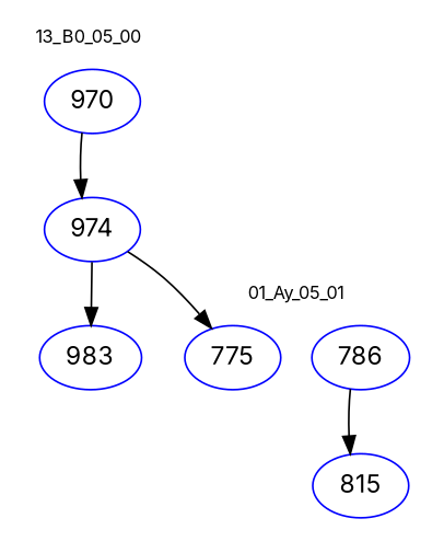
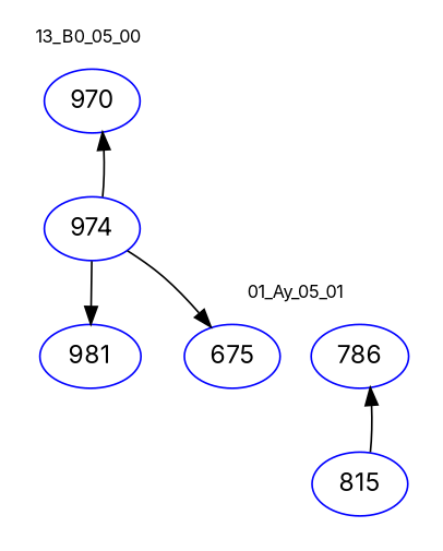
  digraph {
    fontname=Inter
    node [color=blue fontname=Inter]
    edge [color=black fontname=Inter]
    n1 [label=786]
-   n2 [label=775]
+   n2 [label=675]
    n3 [label=815]
    n4 [label=970]
    n5 [label=974]
-   n6 [label=983]
+   n6 [label=981]
    subgraph cluster_1 {
      color=white
      fontsize=10
      label="01_Ay_05_01"
      n1
      n2
      n3
    }
    subgraph cluster_2 {
      color=white
      fontsize=10
      label="13_B0_05_00"
      n4
      n5
      n6
    }
-   n1 -> n3
-   n4 -> n5
+   n3 -> n1
+   n5 -> n4
    n5 -> n2
    n5 -> n6
  }
